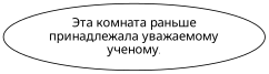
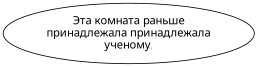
  digraph {
    fontname="Comic Neue"
-   n1 [color="#000000" fillcolor="#FFFFFF" label="Эта комната раньше\nпринадлежала уважаемому\nученому." style=filled fontname="Comic Neue"]
+   n1 [color="#000000" fillcolor="#FFFFFF" label="Эта комната раньше\nпринадлежала принадлежала\nученому." style=filled fontname="Comic Neue"]
  }
